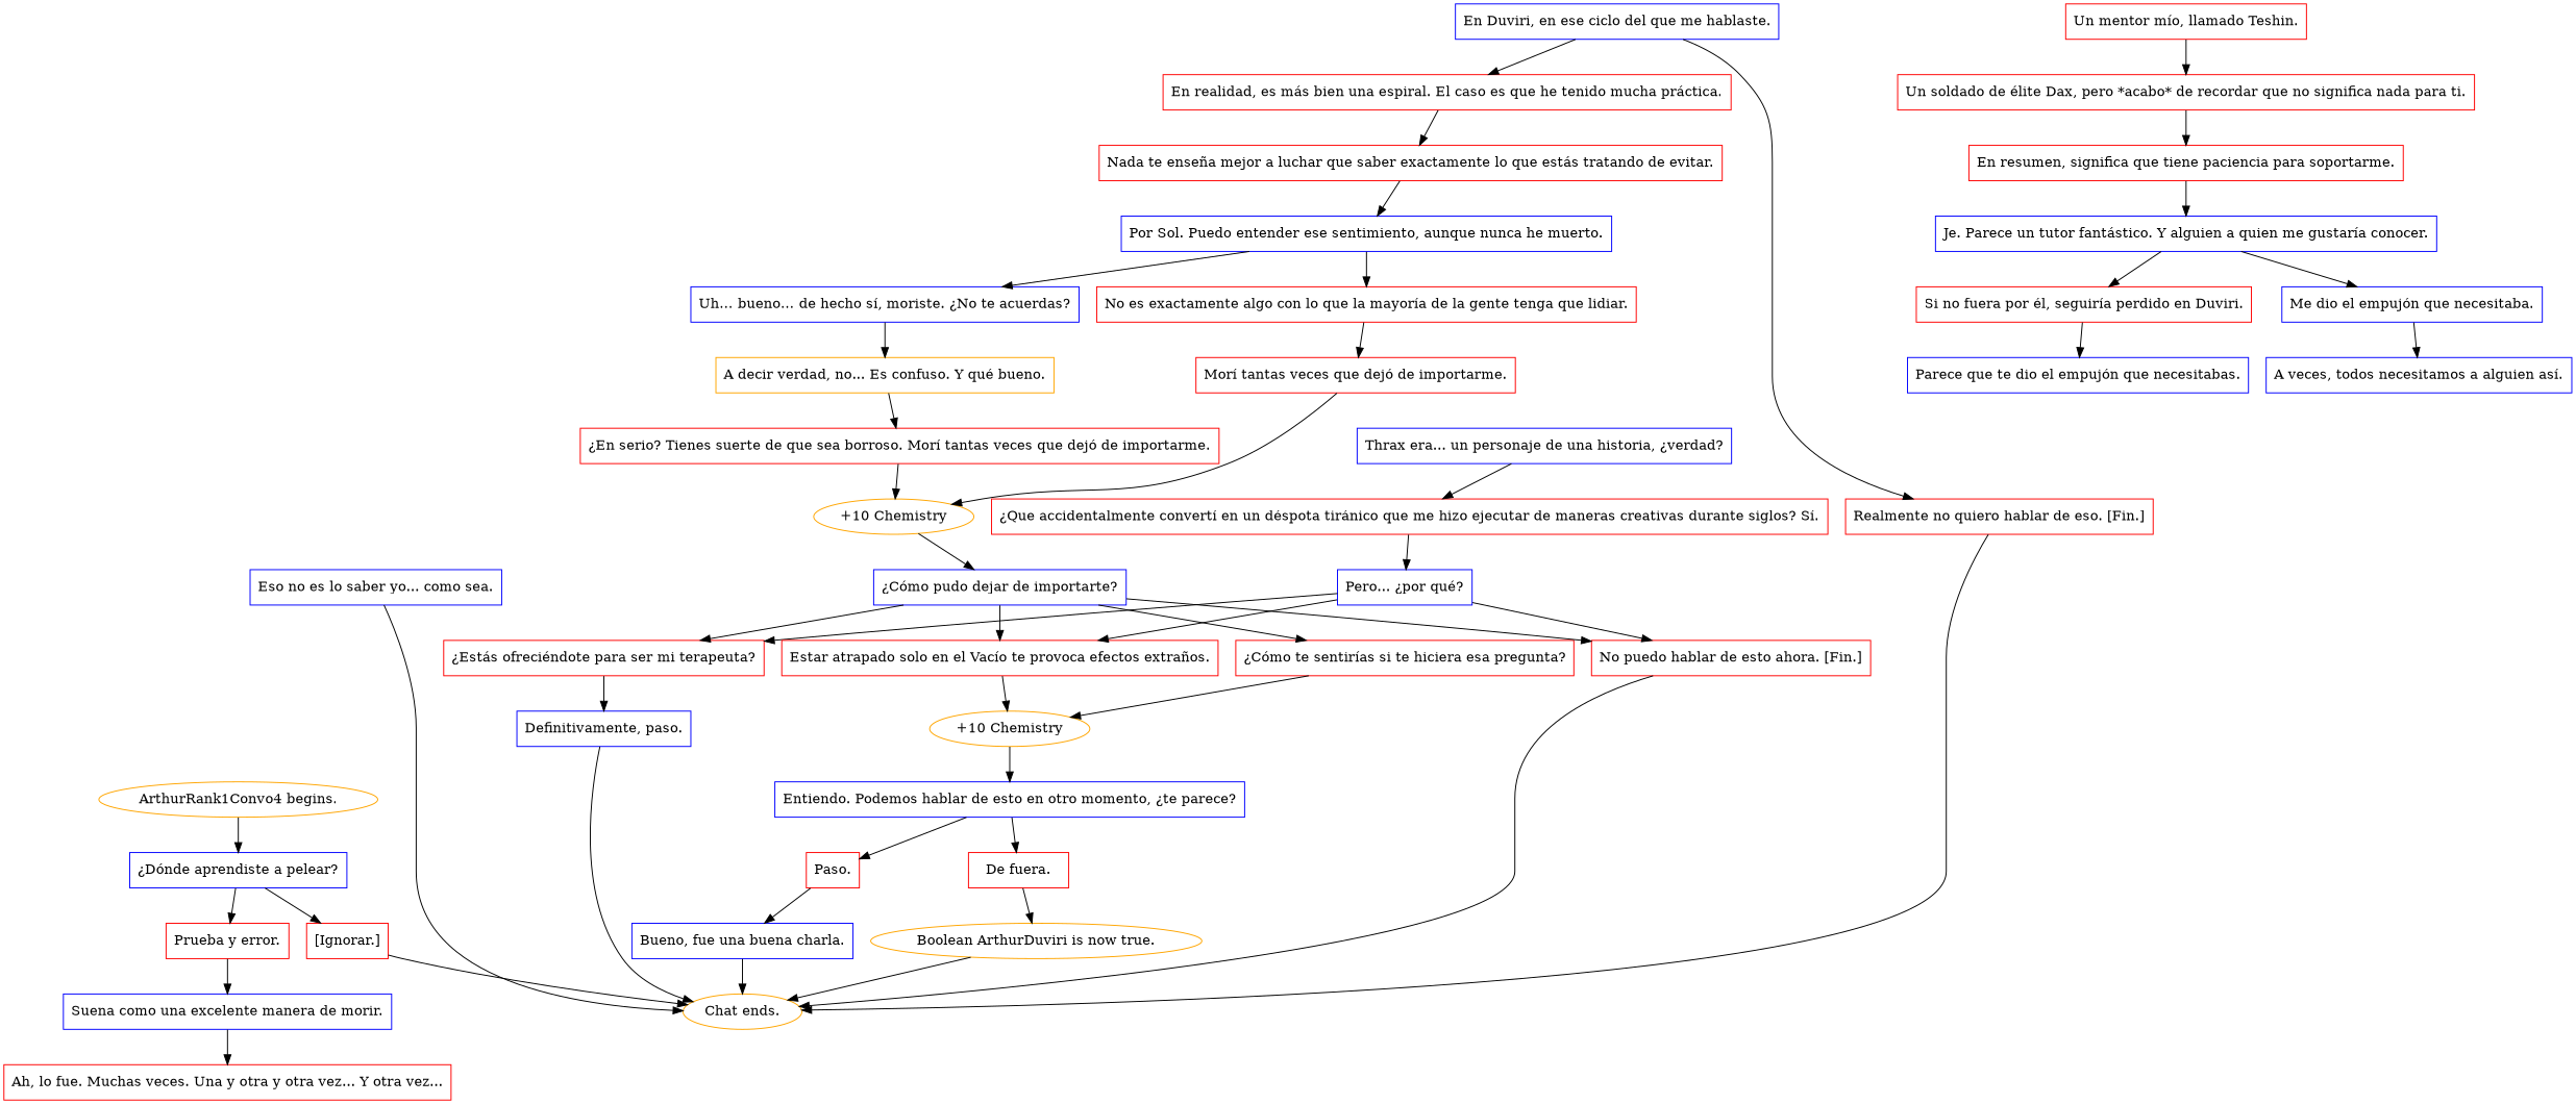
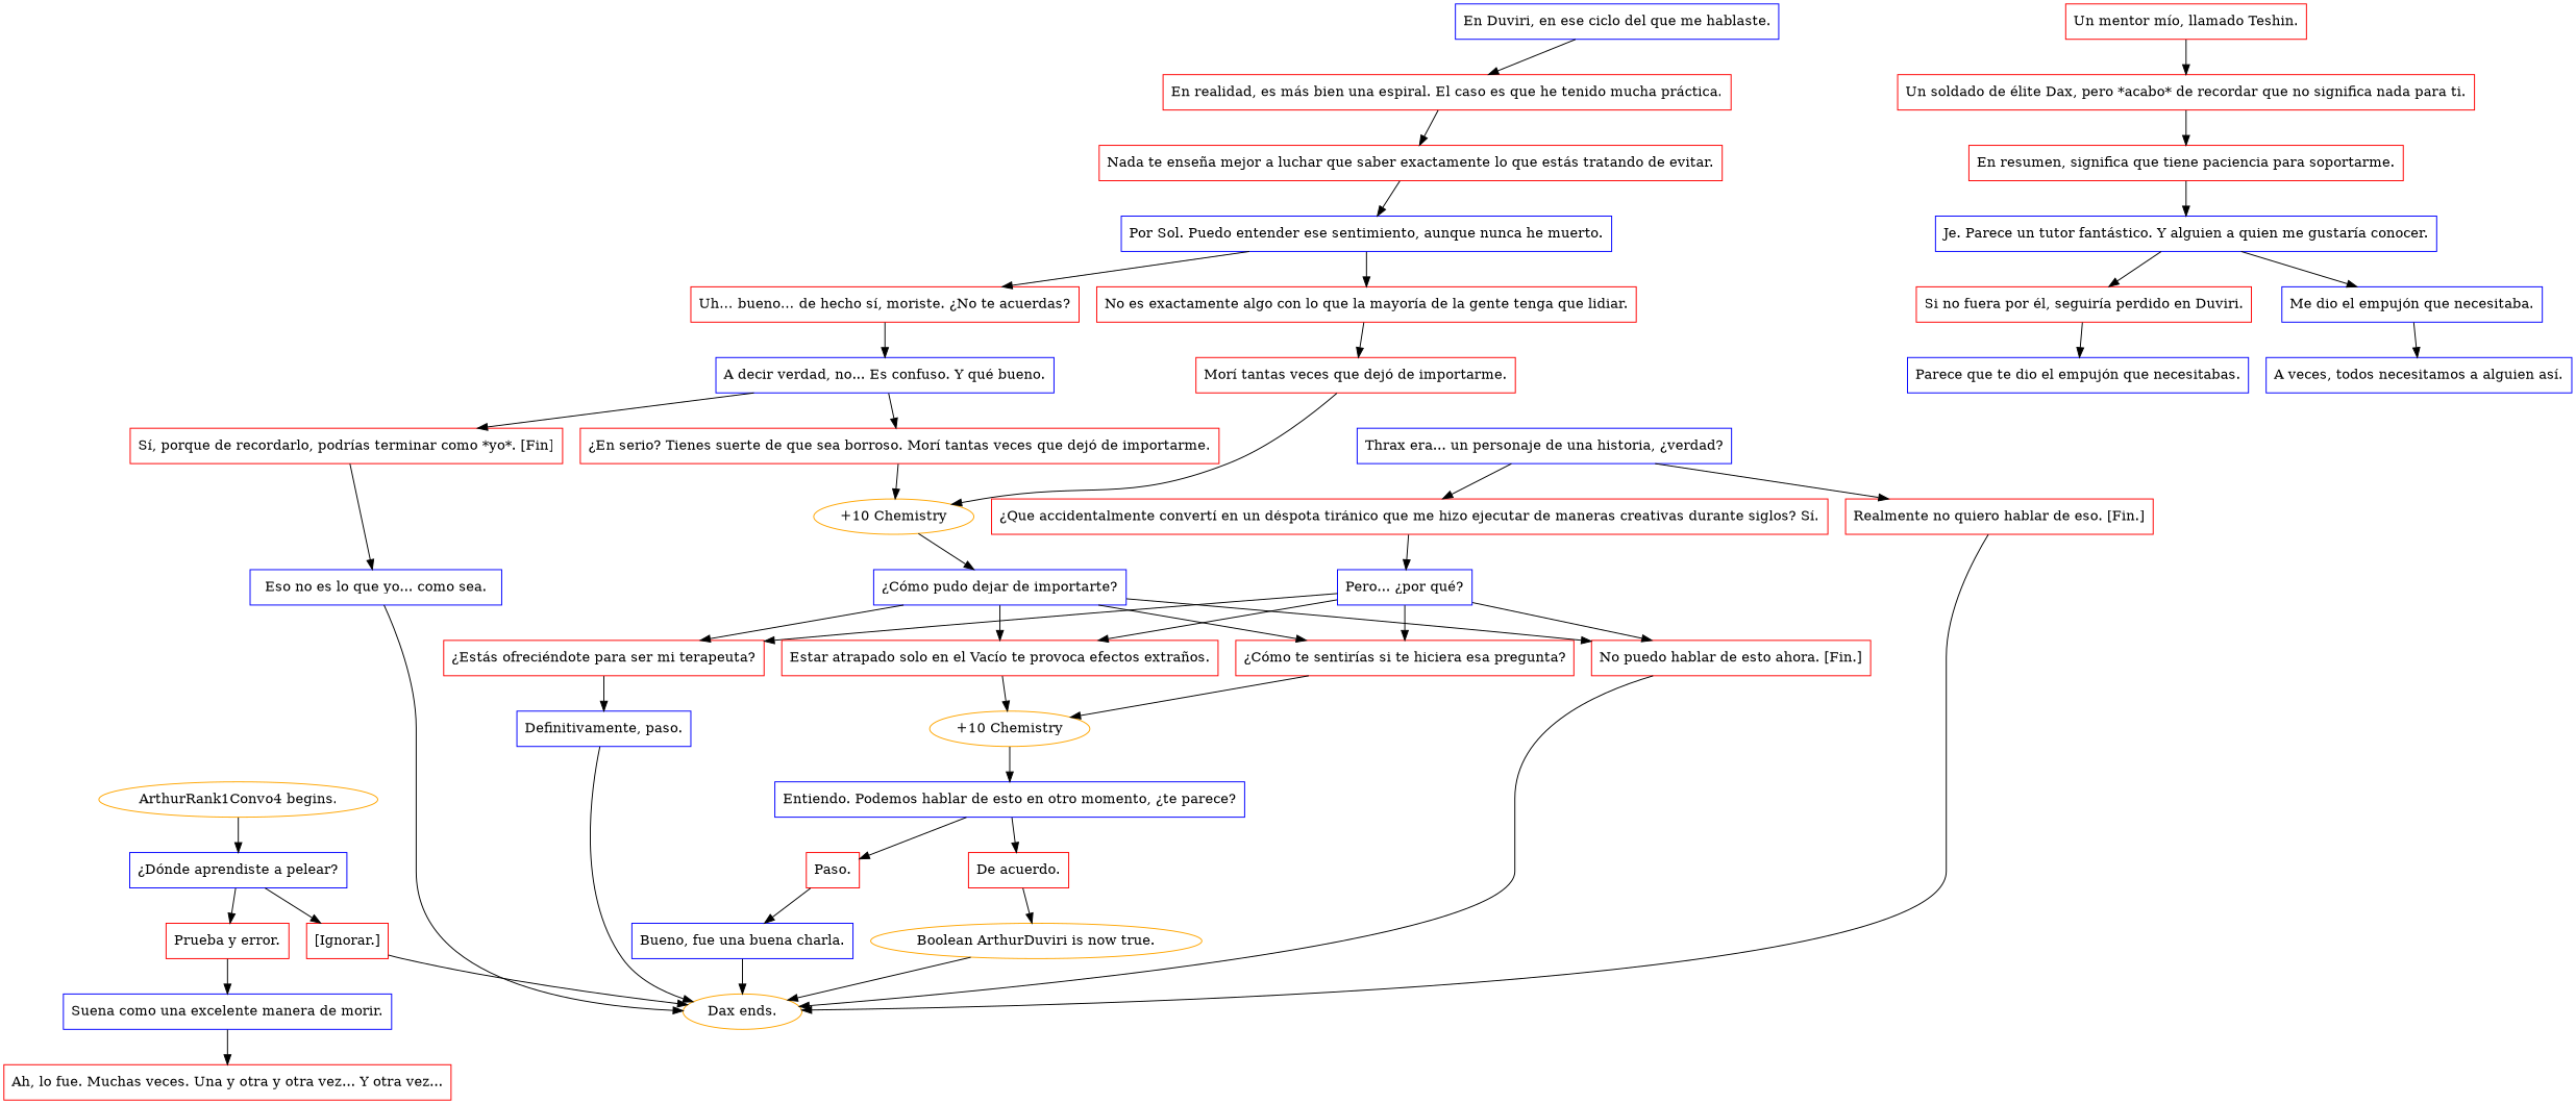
  digraph {
    node [color=red shape=box]
    "ArthurRank1Convo4 begins." [color=orange shape=""]
    n2 [color=blue label="¿Dónde aprendiste a pelear?"]
    n3 [label="Prueba y error."]
    n4 [label="[Ignorar.]"]
    n5 [color=blue label="Suena como una excelente manera de morir."]
    n6 [label="Un mentor mío, llamado Teshin."]
    n7 [label="Un soldado de élite Dax, pero *acabo* de recordar que no significa nada para ti."]
-   "Chat ends." [color=orange shape=""]
+   "Chat ends." [color=orange label="Dax ends." shape=""]
    n9 [label="Ah, lo fue. Muchas veces. Una y otra y otra vez... Y otra vez..."]
    n10 [label="En resumen, significa que tiene paciencia para soportarme."]
    n11 [color=blue label="Je. Parece un tutor fantástico. Y alguien a quien me gustaría conocer."]
    n12 [label="Si no fuera por él, seguiría perdido en Duviri."]
    n13 [color=blue label="Me dio el empujón que necesitaba."]
    n14 [color=blue label="En Duviri, en ese ciclo del que me hablaste."]
    n15 [label="En realidad, es más bien una espiral. El caso es que he tenido mucha práctica."]
    n16 [label="Realmente no quiero hablar de eso. [Fin.]"]
    n17 [color=blue label="Parece que te dio el empujón que necesitabas."]
    n18 [color=blue label="A veces, todos necesitamos a alguien así."]
    n19 [label="Nada te enseña mejor a luchar que saber exactamente lo que estás tratando de evitar."]
    n20 [color=blue label="Por Sol. Puedo entender ese sentimiento, aunque nunca he muerto."]
-   n21 [color=blue label="Uh… bueno… de hecho sí, moriste. ¿No te acuerdas?"]
+   n21 [label="Uh… bueno… de hecho sí, moriste. ¿No te acuerdas?"]
    n22 [label="No es exactamente algo con lo que la mayoría de la gente tenga que lidiar."]
    n23 [color=blue label="Thrax era... un personaje de una historia, ¿verdad?"]
    n24 [label="¿Que accidentalmente convertí en un déspota tiránico que me hizo ejecutar de maneras creativas durante siglos? Sí."]
-   n25 [color=orange label="A decir verdad, no... Es confuso. Y qué bueno."]
+   n25 [color=blue label="A decir verdad, no... Es confuso. Y qué bueno."]
    n26 [label="Morí tantas veces que dejó de importarme."]
    n27 [color=blue label="Pero... ¿por qué?"]
+   n28 [label="Sí, porque de recordarlo, podrías terminar como *yo*. [Fin]"]
    n29 [label="¿En serio? Tienes suerte de que sea borroso. Morí tantas veces que dejó de importarme."]
    n30 [color=orange label="+10 Chemistry" shape=""]
    n31 [label="¿Cómo te sentirías si te hiciera esa pregunta?"]
    n32 [label="¿Estás ofreciéndote para ser mi terapeuta?"]
    n33 [label="Estar atrapado solo en el Vacío te provoca efectos extraños."]
    n34 [label="No puedo hablar de esto ahora. [Fin.]"]
-   n35 [color=blue label="Eso no es lo saber yo... como sea."]
+   n35 [color=blue label="Eso no es lo que yo... como sea."]
    n36 [color=blue label="¿Cómo pudo dejar de importarte?"]
    n37 [color=orange label="+10 Chemistry" shape=""]
    n38 [color=blue label="Definitivamente, paso."]
    n39 [color=blue label="Entiendo. Podemos hablar de esto en otro momento, ¿te parece?"]
-   n40 [label="De fuera."]
+   n40 [label="De acuerdo."]
    n41 [label="Paso."]
    n42 [color=orange label="Boolean ArthurDuviri is now true." shape=""]
    n43 [color=blue label="Bueno, fue una buena charla."]
    "ArthurRank1Convo4 begins." -> n2
    n2 -> n3
    n2 -> n4
    n3 -> n5
    n4 -> "Chat ends."
    n5 -> n9
    n6 -> n7
    n7 -> n10
    n10 -> n11
    n11 -> n12
    n11 -> n13
    n12 -> n17
    n13 -> n18
    n14 -> n15
-   n14 -> n16
+   n23 -> n16
    n15 -> n19
    n16 -> "Chat ends."
    n19 -> n20
    n20 -> n21
    n20 -> n22
    n21 -> n25
    n22 -> n26
    n23 -> n24
    n24 -> n27
+   n25 -> n28
    n25 -> n29
    n26 -> n30
+   n27 -> n31
    n27 -> n32
    n27 -> n33
    n27 -> n34
+   n28 -> n35
    n29 -> n30
    n30 -> n36
    n31 -> n37
    n32 -> n38
    n33 -> n37
    n34 -> "Chat ends."
    n35 -> "Chat ends."
    n36 -> n31
    n36 -> n32
    n36 -> n33
    n36 -> n34
    n37 -> n39
    n38 -> "Chat ends."
    n39 -> n40
    n39 -> n41
    n40 -> n42
    n41 -> n43
    n42 -> "Chat ends."
    n43 -> "Chat ends."
  }
